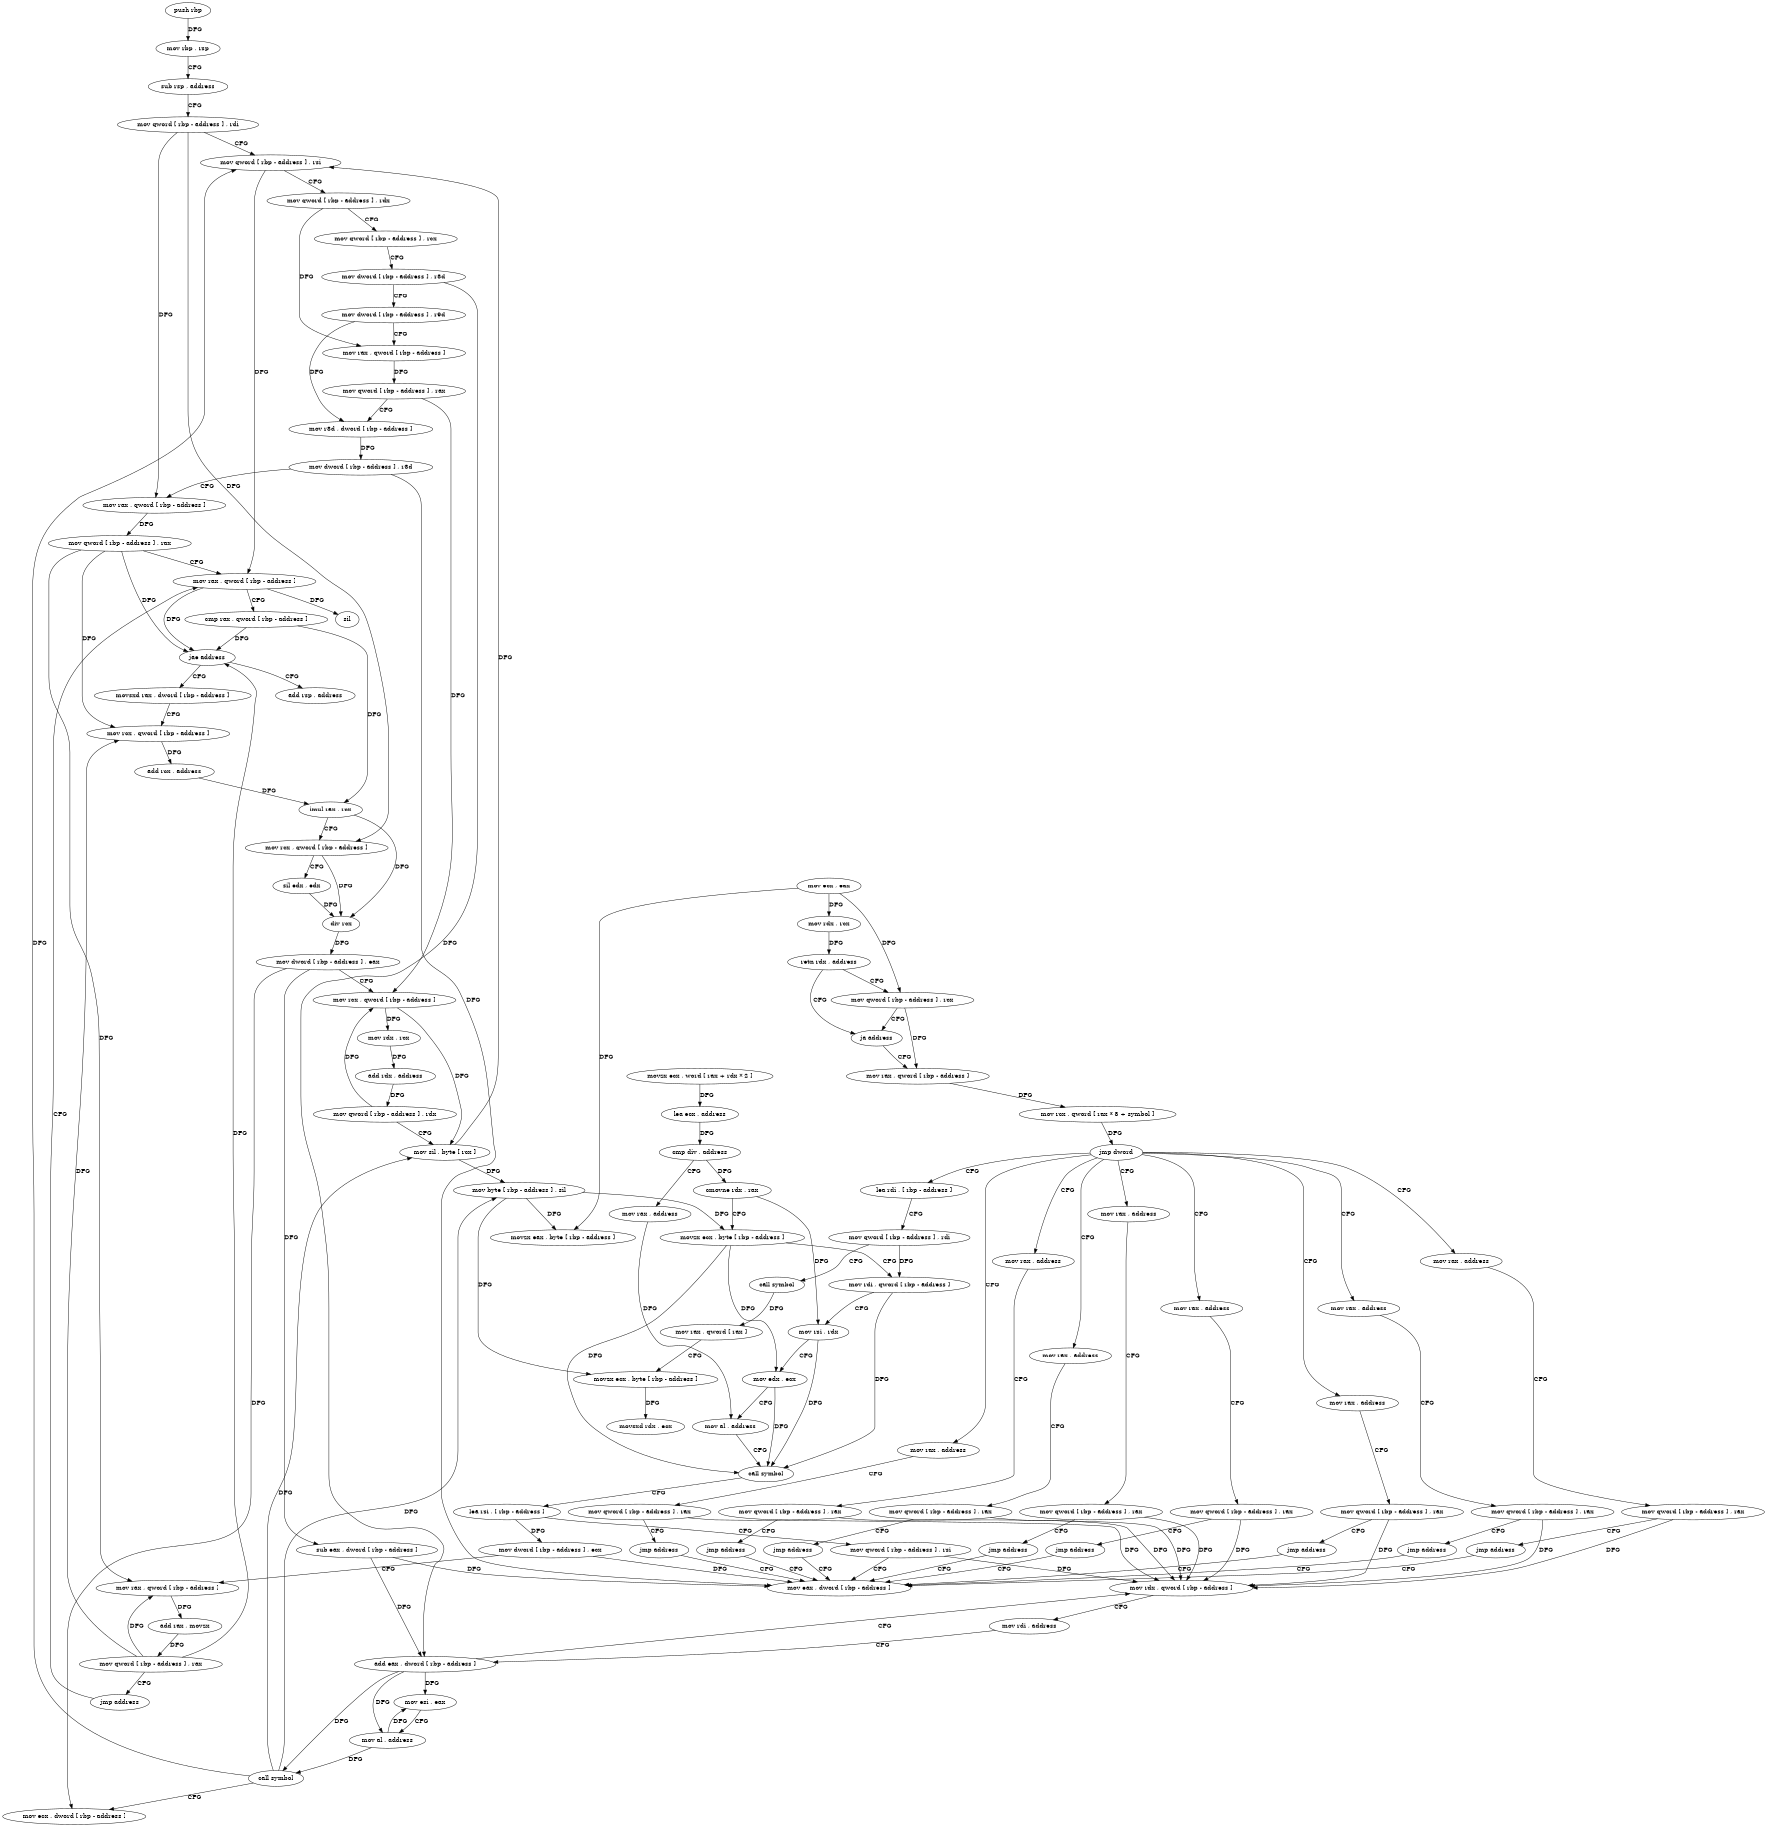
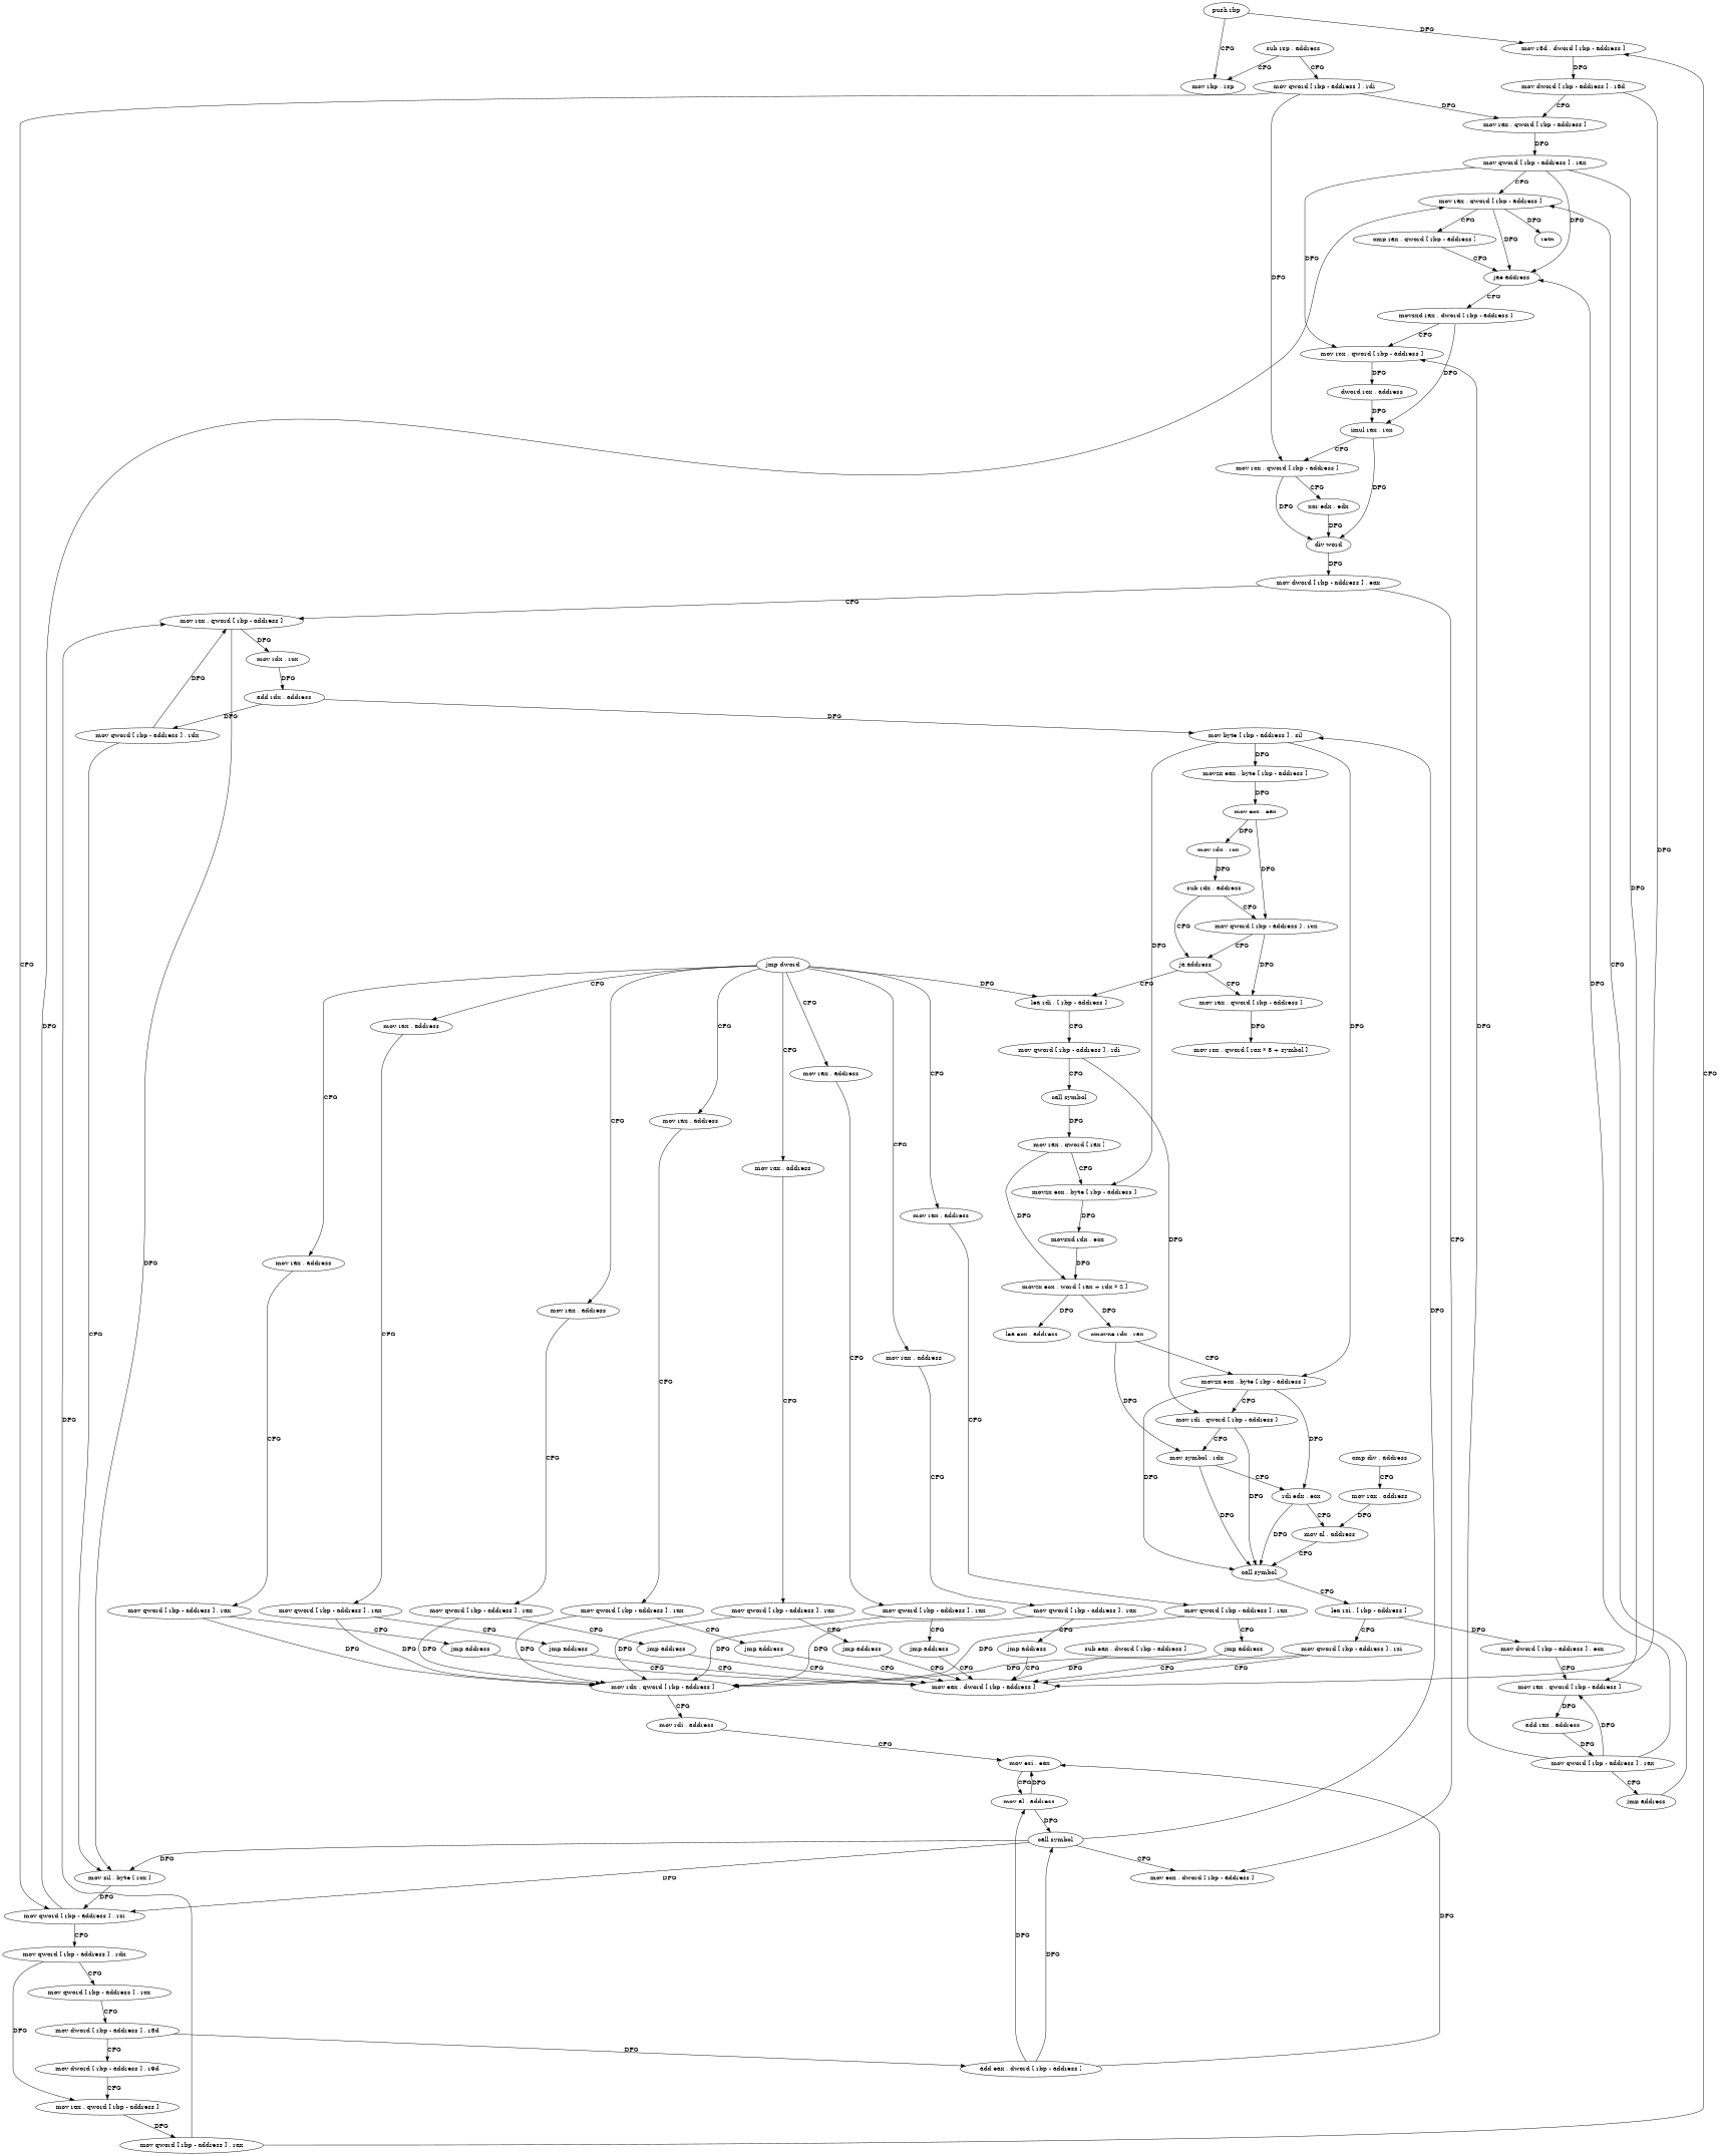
  digraph {
    n1 [label="push rbp"]
    n2 [label="mov rbp , rsp"]
    n3 [label="sub rsp , address"]
    n4 [label="mov qword [ rbp - address ] , rdi"]
    n5 [label="mov qword [ rbp - address ] , rsi"]
    n6 [label="mov rax , qword [ rbp - address ]"]
    n7 [label="mov rcx , qword [ rbp - address ]"]
    n8 [label="mov qword [ rbp - address ] , rdx"]
    n9 [label="mov rax , qword [ rbp - address ]"]
    n10 [label="mov qword [ rbp - address ] , rax"]
-   n11 [label="div rcx"]
-   n12 [label="sil edx , edx"]
+   n11 [label="div word"]
+   n12 [label="xor edx , edx"]
    n13 [label="mov qword [ rbp - address ] , rcx"]
    n14 [label="mov rax , qword [ rbp - address ]"]
    n15 [label="jae address"]
-   n16 [label=sil]
+   n16 [label=retn]
    n17 [label="cmp rax , qword [ rbp - address ]"]
    n18 [label="mov dword [ rbp - address ] , r8d"]
    n19 [label="mov qword [ rbp - address ] , rax"]
    n20 [label="mov dword [ rbp - address ] , r9d"]
    n21 [label="add eax , dword [ rbp - address ]"]
    n22 [label="mov r8d , dword [ rbp - address ]"]
    n23 [label="mov rdx , qword [ rbp - address ]"]
    n24 [label="mov esi , eax"]
    n25 [label="mov al , address"]
    n26 [label="call symbol"]
    n27 [label="mov dword [ rbp - address ] , r8d"]
    n28 [label="movsxd rax , dword [ rbp - address ]"]
    n29 [label="mov rcx , qword [ rbp - address ]"]
    n30 [label="imul rax , rcx"]
    n31 [label="mov rcx , qword [ rbp - address ]"]
    n32 [label="mov rdx , rcx"]
    n33 [label="mov sil , byte [ rcx ]"]
    n34 [label="mov eax , dword [ rbp - address ]"]
    n35 [label="mov rax , qword [ rbp - address ]"]
-   n36 [label="add rcx , address"]
-   n37 [label="add rsp , address"]
-   n38 [label="add rax , movzx"]
+   n36 [label="dword rcx , address"]
+   n38 [label="add rax , address"]
    n39 [label="mov dword [ rbp - address ] , eax"]
    n40 [label="sub eax , dword [ rbp - address ]"]
    n41 [label="mov ecx , dword [ rbp - address ]"]
    n42 [label="add rdx , address"]
    n43 [label="mov byte [ rbp - address ] , sil"]
    n44 [label="mov qword [ rbp - address ] , rdx"]
    n45 [label="movzx eax , byte [ rbp - address ]"]
    n46 [label="movzx ecx , byte [ rbp - address ]"]
    n47 [label="movzx ecx , byte [ rbp - address ]"]
    n48 [label="mov ecx , eax"]
    n49 [label="movsxd rdx , ecx"]
    n50 [label="mov rdi , qword [ rbp - address ]"]
-   n51 [label="mov edx , ecx"]
+   n51 [label="rdi edx , ecx"]
    n52 [label="call symbol"]
    n53 [label="mov rdx , rcx"]
    n54 [label="mov qword [ rbp - address ] , rcx"]
-   n55 [label="retn rdx , address"]
+   n55 [label="sub rdx , address"]
    n56 [label="ja address"]
    n57 [label="mov rax , qword [ rbp - address ]"]
    n58 [label="lea rdi , [ rbp - address ]"]
    n59 [label="mov rcx , qword [ rax * 8 + symbol ]"]
    n60 [label="mov qword [ rbp - address ] , rdi"]
    n61 [label="call symbol"]
    n62 [label="jmp dword"]
    n63 [label="mov rax , qword [ rax ]"]
-   n64 [label="mov rsi , rdx"]
+   n64 [label="mov symbol , rdx"]
    n65 [label="movzx ecx , word [ rax + rdx * 2 ]"]
    n66 [label="lea ecx , address"]
    n67 [label="cmp div , address"]
    n68 [label="mov rax , address"]
    n69 [label="cmovne rdx , rax"]
    n70 [label="mov al , address"]
    n71 [label="lea rsi , [ rbp - address ]"]
    n72 [label="mov qword [ rbp - address ] , rsi"]
    n73 [label="mov dword [ rbp - address ] , ecx"]
    n74 [label="mov rdi , address"]
    n75 [label="mov rax , address"]
    n76 [label="mov rax , address"]
    n77 [label="mov rax , address"]
    n78 [label="mov rax , address"]
    n79 [label="mov rax , address"]
    n80 [label="mov rax , address"]
    n81 [label="mov rax , address"]
    n82 [label="mov rax , address"]
    n83 [label="mov qword [ rbp - address ] , rax"]
    n84 [label="mov qword [ rbp - address ] , rax"]
    n85 [label="mov qword [ rbp - address ] , rax"]
    n86 [label="mov qword [ rbp - address ] , rax"]
    n87 [label="mov qword [ rbp - address ] , rax"]
    n88 [label="mov qword [ rbp - address ] , rax"]
    n89 [label="mov qword [ rbp - address ] , rax"]
    n90 [label="mov qword [ rbp - address ] , rax"]
    n91 [label="jmp address"]
    n92 [label="jmp address"]
    n93 [label="jmp address"]
    n94 [label="jmp address"]
    n95 [label="jmp address"]
    n96 [label="jmp address"]
    n97 [label="jmp address"]
    n98 [label="jmp address"]
    n99 [label="mov qword [ rbp - address ] , rax"]
    n100 [label="jmp address"]
-   n1 -> n2 [label=DFG]
-   n2 -> n3 [label=CFG]
+   n1 -> n2 [label=CFG]
+   n3 -> n2 [label=CFG]
    n3 -> n4 [label=CFG]
    n4 -> n5 [label=CFG]
    n4 -> n6 [label=DFG]
    n4 -> n7 [label=DFG]
    n5 -> n8 [label=CFG]
    n5 -> n9 [label=DFG]
    n6 -> n10 [label=DFG]
    n7 -> n11 [label=DFG]
    n7 -> n12 [label=CFG]
    n8 -> n13 [label=CFG]
    n8 -> n14 [label=DFG]
    n9 -> n15 [label=DFG]
    n9 -> n16 [label=DFG]
    n9 -> n17 [label=CFG]
    n10 -> n9 [label=CFG]
    n10 -> n15 [label=DFG]
    n10 -> n29 [label=DFG]
    n10 -> n35 [label=DFG]
    n11 -> n39 [label=DFG]
    n12 -> n11 [label=DFG]
    n13 -> n18 [label=CFG]
    n14 -> n19 [label=DFG]
    n15 -> n28 [label=CFG]
-   n15 -> n37 [label=CFG]
-   n17 -> n15 [label=DFG]
+   n17 -> n15 [label=CFG]
    n18 -> n20 [label=CFG]
    n18 -> n21 [label=DFG]
    n19 -> n22 [label=CFG]
    n19 -> n31 [label=DFG]
    n20 -> n14 [label=CFG]
-   n20 -> n22 [label=DFG]
-   n21 -> n23 [label=CFG]
+   n1 -> n22 [label=DFG]
    n21 -> n24 [label=DFG]
    n21 -> n25 [label=DFG]
    n21 -> n26 [label=DFG]
    n22 -> n27 [label=DFG]
    n23 -> n74 [label=CFG]
    n24 -> n25 [label=CFG]
    n25 -> n24 [label=DFG]
    n25 -> n26 [label=DFG]
    n26 -> n5 [label=DFG]
    n26 -> n33 [label=DFG]
    n26 -> n41 [label=CFG]
    n26 -> n43 [label=DFG]
    n27 -> n6 [label=CFG]
    n27 -> n34 [label=DFG]
    n28 -> n29 [label=CFG]
-   n17 -> n30 [label=DFG]
+   n28 -> n30 [label=DFG]
    n29 -> n36 [label=DFG]
    n30 -> n7 [label=CFG]
    n30 -> n11 [label=DFG]
    n31 -> n32 [label=DFG]
    n31 -> n33 [label=DFG]
    n32 -> n42 [label=DFG]
    n33 -> n5 [label=DFG]
-   n33 -> n43 [label=DFG]
+   n42 -> n43 [label=DFG]
    n35 -> n38 [label=DFG]
    n36 -> n30 [label=DFG]
    n38 -> n99 [label=DFG]
    n39 -> n31 [label=CFG]
-   n39 -> n40 [label=DFG]
-   n39 -> n41 [label=DFG]
-   n40 -> n21 [label=DFG]
+   n39 -> n41 [label=CFG]
    n40 -> n34 [label=DFG]
    n42 -> n44 [label=DFG]
    n43 -> n45 [label=DFG]
    n43 -> n46 [label=DFG]
    n43 -> n47 [label=DFG]
    n44 -> n31 [label=DFG]
    n44 -> n33 [label=CFG]
-   n48 -> n45 [label=DFG]
+   n45 -> n48 [label=DFG]
    n46 -> n49 [label=DFG]
    n47 -> n50 [label=CFG]
    n47 -> n51 [label=DFG]
    n47 -> n52 [label=DFG]
    n48 -> n53 [label=DFG]
    n48 -> n54 [label=DFG]
+   n49 -> n65 [label=DFG]
    n50 -> n52 [label=DFG]
    n50 -> n64 [label=CFG]
    n51 -> n52 [label=DFG]
    n51 -> n70 [label=CFG]
    n52 -> n71 [label=CFG]
    n53 -> n55 [label=DFG]
    n54 -> n56 [label=CFG]
    n54 -> n57 [label=DFG]
    n55 -> n54 [label=CFG]
    n55 -> n56 [label=CFG]
    n56 -> n57 [label=CFG]
+   n56 -> n58 [label=CFG]
    n57 -> n59 [label=DFG]
    n58 -> n60 [label=CFG]
-   n59 -> n62 [label=DFG]
    n60 -> n50 [label=DFG]
    n60 -> n61 [label=CFG]
    n61 -> n63 [label=DFG]
-   n62 -> n58 [label=CFG]
+   n62 -> n58 [label=DFG]
    n62 -> n75 [label=CFG]
    n62 -> n76 [label=CFG]
    n62 -> n77 [label=CFG]
    n62 -> n78 [label=CFG]
    n62 -> n79 [label=CFG]
    n62 -> n80 [label=CFG]
    n62 -> n81 [label=CFG]
    n62 -> n82 [label=CFG]
    n63 -> n46 [label=CFG]
+   n63 -> n65 [label=DFG]
    n64 -> n51 [label=CFG]
    n64 -> n52 [label=DFG]
    n65 -> n66 [label=DFG]
-   n66 -> n67 [label=DFG]
    n67 -> n68 [label=CFG]
-   n67 -> n69 [label=DFG]
+   n65 -> n69 [label=DFG]
    n68 -> n70 [label=DFG]
    n69 -> n47 [label=CFG]
    n69 -> n64 [label=DFG]
    n70 -> n52 [label=CFG]
    n71 -> n72 [label=CFG]
    n71 -> n73 [label=DFG]
    n72 -> n23 [label=DFG]
    n72 -> n34 [label=CFG]
-   n73 -> n34 [label=DFG]
    n73 -> n35 [label=CFG]
-   n74 -> n21 [label=CFG]
+   n74 -> n24 [label=CFG]
    n75 -> n83 [label=CFG]
    n76 -> n84 [label=CFG]
    n77 -> n85 [label=CFG]
    n78 -> n86 [label=CFG]
    n79 -> n87 [label=CFG]
    n80 -> n88 [label=CFG]
    n81 -> n89 [label=CFG]
    n82 -> n90 [label=CFG]
    n83 -> n23 [label=DFG]
    n83 -> n91 [label=CFG]
    n84 -> n23 [label=DFG]
    n84 -> n92 [label=CFG]
    n85 -> n23 [label=DFG]
    n85 -> n93 [label=CFG]
    n86 -> n23 [label=DFG]
    n86 -> n94 [label=CFG]
    n87 -> n23 [label=DFG]
    n87 -> n95 [label=CFG]
    n88 -> n23 [label=DFG]
    n88 -> n96 [label=CFG]
    n89 -> n23 [label=DFG]
    n89 -> n97 [label=CFG]
    n90 -> n23 [label=DFG]
    n90 -> n98 [label=CFG]
    n91 -> n34 [label=CFG]
    n92 -> n34 [label=CFG]
    n93 -> n34 [label=CFG]
    n94 -> n34 [label=CFG]
    n95 -> n34 [label=CFG]
    n96 -> n34 [label=CFG]
    n97 -> n34 [label=CFG]
    n98 -> n34 [label=CFG]
    n99 -> n15 [label=DFG]
    n99 -> n29 [label=DFG]
    n99 -> n35 [label=DFG]
    n99 -> n100 [label=CFG]
    n100 -> n9 [label=CFG]
  }
